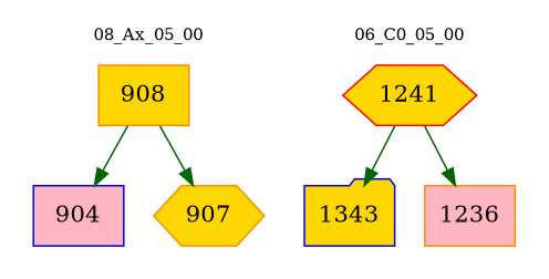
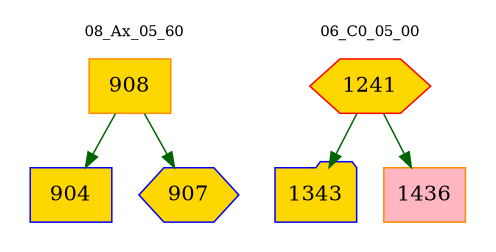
  digraph {
    node [color=blue fillcolor=gold shape=box style=filled]
    edge [color=darkgreen]
    n1 [color=darkorange label=908]
-   n2 [fillcolor=lightpink label=904]
-   n3 [color=darkorange label=907 shape=hexagon]
+   n2 [label=904]
+   n3 [label=907 shape=hexagon]
    n4 [color=red label=1241 shape=hexagon]
    n5 [label=1343 shape=folder]
-   n6 [color=darkorange fillcolor=lightpink label=1236]
+   n6 [color=darkorange fillcolor=lightpink label=1436]
    subgraph cluster_1 {
      color=white
      fontsize=10
-     label="08_Ax_05_00"
+     label="08_Ax_05_60"
      n1
      n2
      n3
    }
    subgraph cluster_2 {
      color=white
      fontsize=10
      label="06_C0_05_00"
      n4
      n5
      n6
    }
    n1 -> n2
    n1 -> n3
    n4 -> n5
    n4 -> n6
  }
